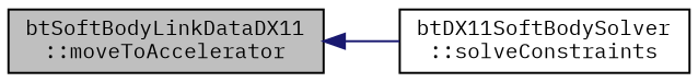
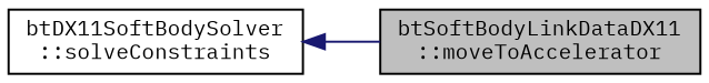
  digraph {
    rankdir=LR
    fontname="IBM Plex Mono"
    node [color=black fontname="IBM Plex Mono" fontsize=10 shape=record style=filled]
    n1 [fillcolor=grey75 fontcolor=black height=0.2 label="btSoftBodyLinkDataDX11\l::moveToAccelerator" width=0.4]
    n2 [fillcolor=white height=0.2 label="btDX11SoftBodySolver\l::solveConstraints" width=0.4]
-   n1 -> n2 [color=midnightblue dir=back fontname="IBM Plex Mono" fontsize=10 labelfontname=Helvetica labelfontsize=10 style=solid]
+   n2 -> n1 [color=midnightblue dir=back fontname="IBM Plex Mono" fontsize=10 labelfontname=Helvetica labelfontsize=10 style=solid]
  }
